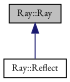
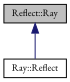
  digraph {
    rankdir=TB
    fontname="EB Garamond"
    node [color=black fontname="EB Garamond" fontsize=10 shape=record style=filled]
-   n1 [fillcolor=grey75 fontcolor=black height=0.2 label="Ray::Ray" width=0.4]
+   n1 [fillcolor=grey75 fontcolor=black height=0.2 label="Reflect::Ray" width=0.4]
    n2 [fillcolor=white height=0.2 label="Ray::Reflect" width=0.4]
    n1 -> n2 [color=midnightblue dir=back fontname="EB Garamond" fontsize=10 labelfontname=Helvetica labelfontsize=10 style=solid]
  }
